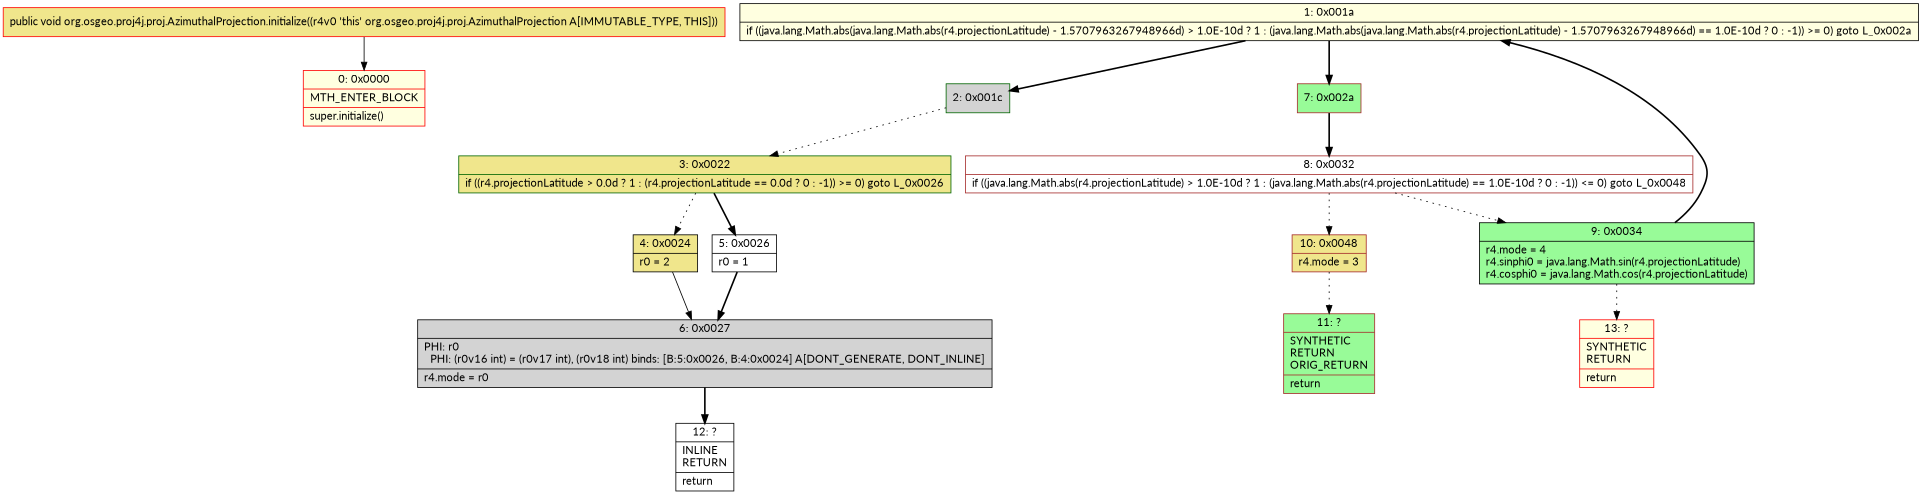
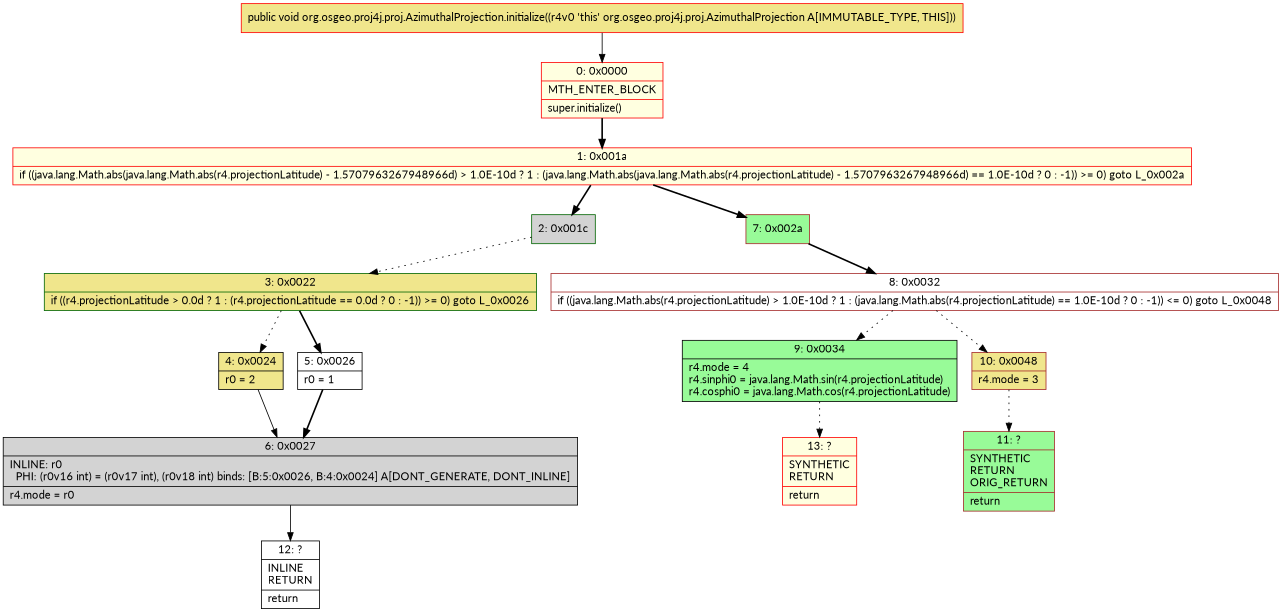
  digraph {
    fontname=Lato
    node [color=black fillcolor=khaki fontname=Lato shape=record style=filled]
    edge [fontname=Lato style=bold]
    n1 [color=red fillcolor=lightyellow label="{0\:\ 0x0000|MTH_ENTER_BLOCK\l|super.initialize()\l}"]
-   n2 [fillcolor=lightyellow label="{1\:\ 0x001a|if ((java.lang.Math.abs(java.lang.Math.abs(r4.projectionLatitude) \- 1.5707963267948966d) \> 1.0E\-10d ? 1 : (java.lang.Math.abs(java.lang.Math.abs(r4.projectionLatitude) \- 1.5707963267948966d) == 1.0E\-10d ? 0 : \-1)) \>= 0) goto L_0x002a\l}"]
+   n2 [color=red fillcolor=lightyellow label="{1\:\ 0x001a|if ((java.lang.Math.abs(java.lang.Math.abs(r4.projectionLatitude) \- 1.5707963267948966d) \> 1.0E\-10d ? 1 : (java.lang.Math.abs(java.lang.Math.abs(r4.projectionLatitude) \- 1.5707963267948966d) == 1.0E\-10d ? 0 : \-1)) \>= 0) goto L_0x002a\l}"]
    n3 [color=darkgreen fillcolor=lightgrey label="{2\:\ 0x001c}"]
    n4 [color=brown fillcolor=palegreen label="{7\:\ 0x002a}"]
    n5 [color=darkgreen label="{3\:\ 0x0022|if ((r4.projectionLatitude \> 0.0d ? 1 : (r4.projectionLatitude == 0.0d ? 0 : \-1)) \>= 0) goto L_0x0026\l}"]
    n6 [color=brown fillcolor=white label="{8\:\ 0x0032|if ((java.lang.Math.abs(r4.projectionLatitude) \> 1.0E\-10d ? 1 : (java.lang.Math.abs(r4.projectionLatitude) == 1.0E\-10d ? 0 : \-1)) \<= 0) goto L_0x0048\l}"]
    n7 [label="{4\:\ 0x0024|r0 = 2\l}"]
    n8 [fillcolor=white label="{5\:\ 0x0026|r0 = 1\l}"]
-   n9 [fillcolor=lightgrey label="{6\:\ 0x0027|PHI: r0 \l  PHI: (r0v16 int) = (r0v17 int), (r0v18 int) binds: [B:5:0x0026, B:4:0x0024] A[DONT_GENERATE, DONT_INLINE]\l|r4.mode = r0\l}"]
+   n9 [fillcolor=lightgrey label="{6\:\ 0x0027|INLINE: r0 \l  PHI: (r0v16 int) = (r0v17 int), (r0v18 int) binds: [B:5:0x0026, B:4:0x0024] A[DONT_GENERATE, DONT_INLINE]\l|r4.mode = r0\l}"]
    n10 [fillcolor=white label="{12\:\ ?|INLINE\lRETURN\l|return\l}"]
    n11 [fillcolor=palegreen label="{9\:\ 0x0034|r4.mode = 4\lr4.sinphi0 = java.lang.Math.sin(r4.projectionLatitude)\lr4.cosphi0 = java.lang.Math.cos(r4.projectionLatitude)\l}"]
    n12 [color=brown label="{10\:\ 0x0048|r4.mode = 3\l}"]
    n13 [color=red fillcolor=lightyellow label="{13\:\ ?|SYNTHETIC\lRETURN\l|return\l}"]
    n14 [color=brown fillcolor=palegreen label="{11\:\ ?|SYNTHETIC\lRETURN\lORIG_RETURN\l|return\l}"]
    n15 [color=red label="{public void org.osgeo.proj4j.proj.AzimuthalProjection.initialize((r4v0 'this' org.osgeo.proj4j.proj.AzimuthalProjection A[IMMUTABLE_TYPE, THIS])) }"]
-   n11 -> n2
+   n1 -> n2
    n2 -> n3
    n2 -> n4
    n3 -> n5 [style=dotted]
    n4 -> n6
    n5 -> n7 [style=dotted]
    n5 -> n8
    n6 -> n11 [style=dotted]
    n6 -> n12 [style=dotted]
    n7 -> n9 [style=solid]
    n8 -> n9
-   n9 -> n10
+   n9 -> n10 [style=solid]
    n11 -> n13 [style=dotted]
    n12 -> n14 [style=dotted]
    n15 -> n1 [style=solid]
  }
